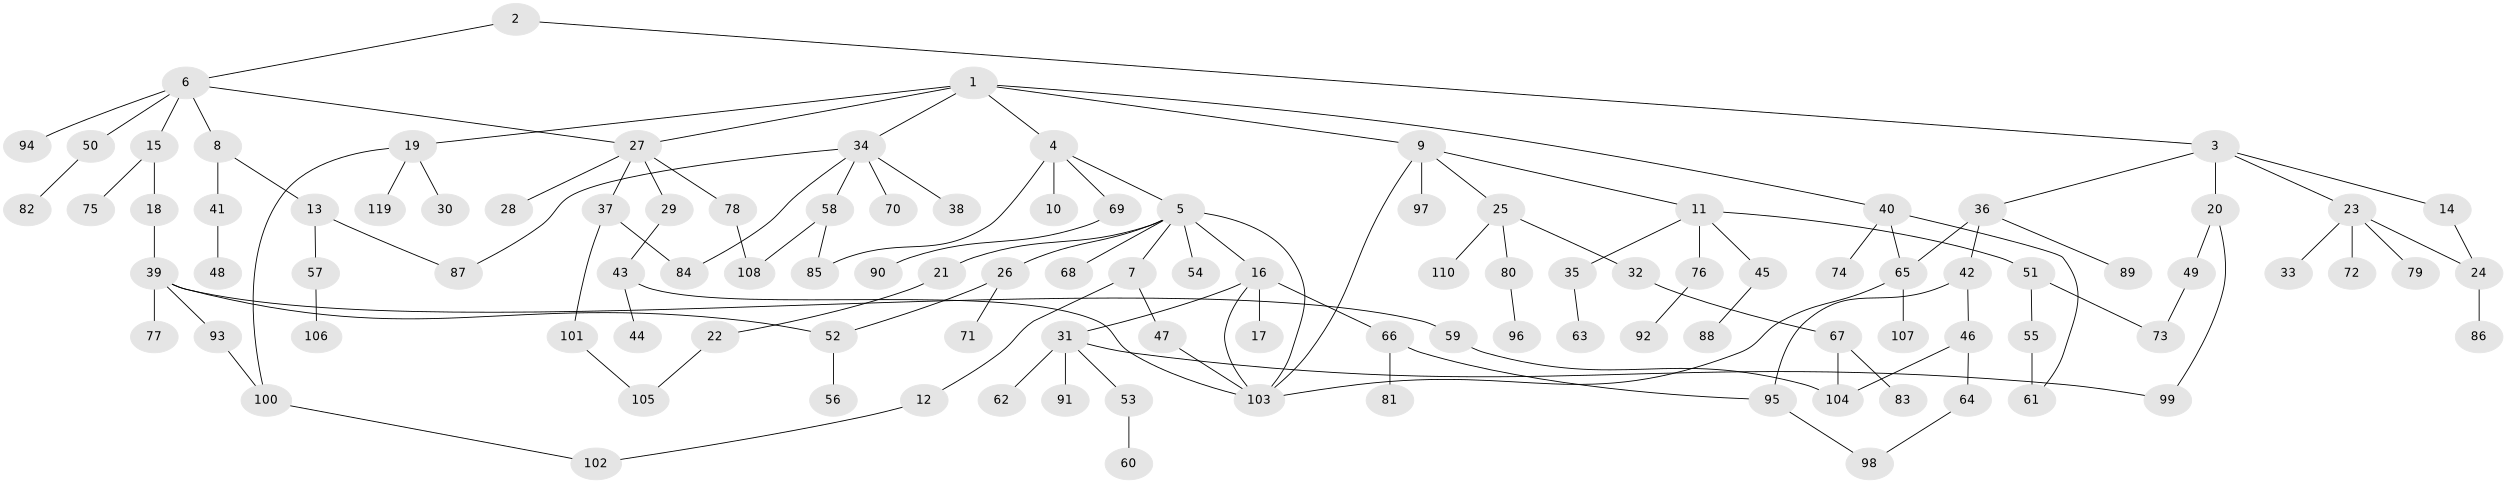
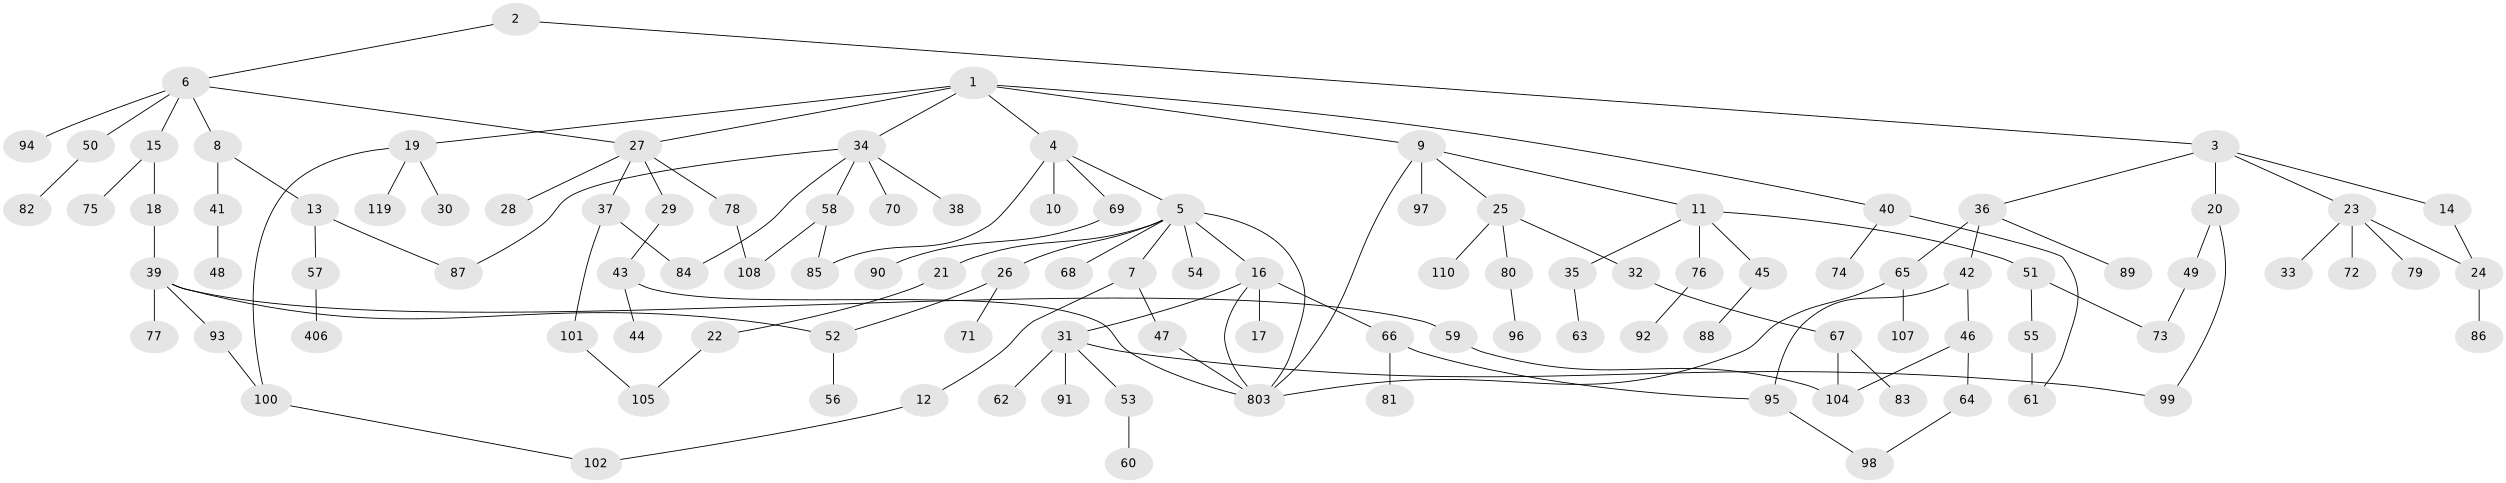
  graph {
    fontname="DejaVu Sans"
    node [color=gray90 fontname="DejaVu Sans" style=filled]
    edge [fontname="DejaVu Sans"]
    1
    4
    9
    19
    27
    34
    40
    2
    3
    6
    5
    10
    69
    85
-   103
+   103 [label=803]
    11
    25
    97
    30
    100
    n21 [label=119]
    28
    29
    37
    78
    87
    38
    58
    70
    84
    65
    61
    74
    14
    20
    23
    36
    8
    15
    50
    94
    24
    49
    99
    33
    72
    79
    42
    89
    7
    16
    21
    26
    54
    68
    90
    12
    47
    17
    31
    66
    22
    52
    71
    13
    41
    18
    75
    82
    102
    57
    48
    35
    45
    51
    76
    32
    80
    110
    63
    88
    73
    55
    92
-   106
+   106 [label=406]
    86
    39
    53
    62
    91
    95
    81
    59
    77
    93
    105
    67
    96
    56
    43
    101
    108
    44
    60
    104
    83
    46
    107
    64
    98
    1 -- 4
    1 -- 9
    1 -- 19
    1 -- 27
    1 -- 34
    1 -- 40
    4 -- 5
    4 -- 10
    4 -- 69
    4 -- 85
    9 -- 103
    9 -- 11
    9 -- 25
    9 -- 97
    19 -- 30
    19 -- 100
    19 -- n21
    27 -- 28
    27 -- 29
    27 -- 37
    27 -- 78
    34 -- 87
    34 -- 38
    34 -- 58
    34 -- 70
    34 -- 84
-   40 -- 65
    40 -- 61
    40 -- 74
    2 -- 3
    2 -- 6
    3 -- 14
    3 -- 20
    3 -- 23
    3 -- 36
    6 -- 27
    6 -- 8
    6 -- 15
    6 -- 50
    6 -- 94
    5 -- 103
    5 -- 7
    5 -- 16
    5 -- 21
    5 -- 26
    5 -- 54
    5 -- 68
    69 -- 90
    11 -- 35
    11 -- 45
    11 -- 51
    11 -- 76
    25 -- 32
    25 -- 80
    25 -- 110
    100 -- 102
    29 -- 43
    37 -- 84
    37 -- 101
    78 -- 108
    58 -- 85
    58 -- 108
    65 -- 103
    65 -- 107
    14 -- 24
    20 -- 49
    20 -- 99
    23 -- 24
    23 -- 33
    23 -- 72
    23 -- 79
    36 -- 65
    36 -- 42
    36 -- 89
    8 -- 13
    8 -- 41
    15 -- 18
    15 -- 75
    50 -- 82
    24 -- 86
    49 -- 73
    42 -- 95
    42 -- 46
    7 -- 12
    7 -- 47
    16 -- 103
    16 -- 17
    16 -- 31
    16 -- 66
    21 -- 22
    26 -- 52
    26 -- 71
    12 -- 102
    47 -- 103
    31 -- 99
    31 -- 53
    31 -- 62
    31 -- 91
    66 -- 95
    66 -- 81
    22 -- 105
    52 -- 56
    13 -- 87
    13 -- 57
    41 -- 48
    18 -- 39
    57 -- 106
    35 -- 63
    45 -- 88
    51 -- 73
    51 -- 55
    76 -- 92
    32 -- 67
    80 -- 96
    55 -- 61
    39 -- 52
    39 -- 59
    39 -- 77
    39 -- 93
    53 -- 60
    95 -- 98
    59 -- 104
    93 -- 100
    67 -- 104
    67 -- 83
    43 -- 103
    43 -- 44
    101 -- 105
    46 -- 104
    46 -- 64
    64 -- 98
  }
